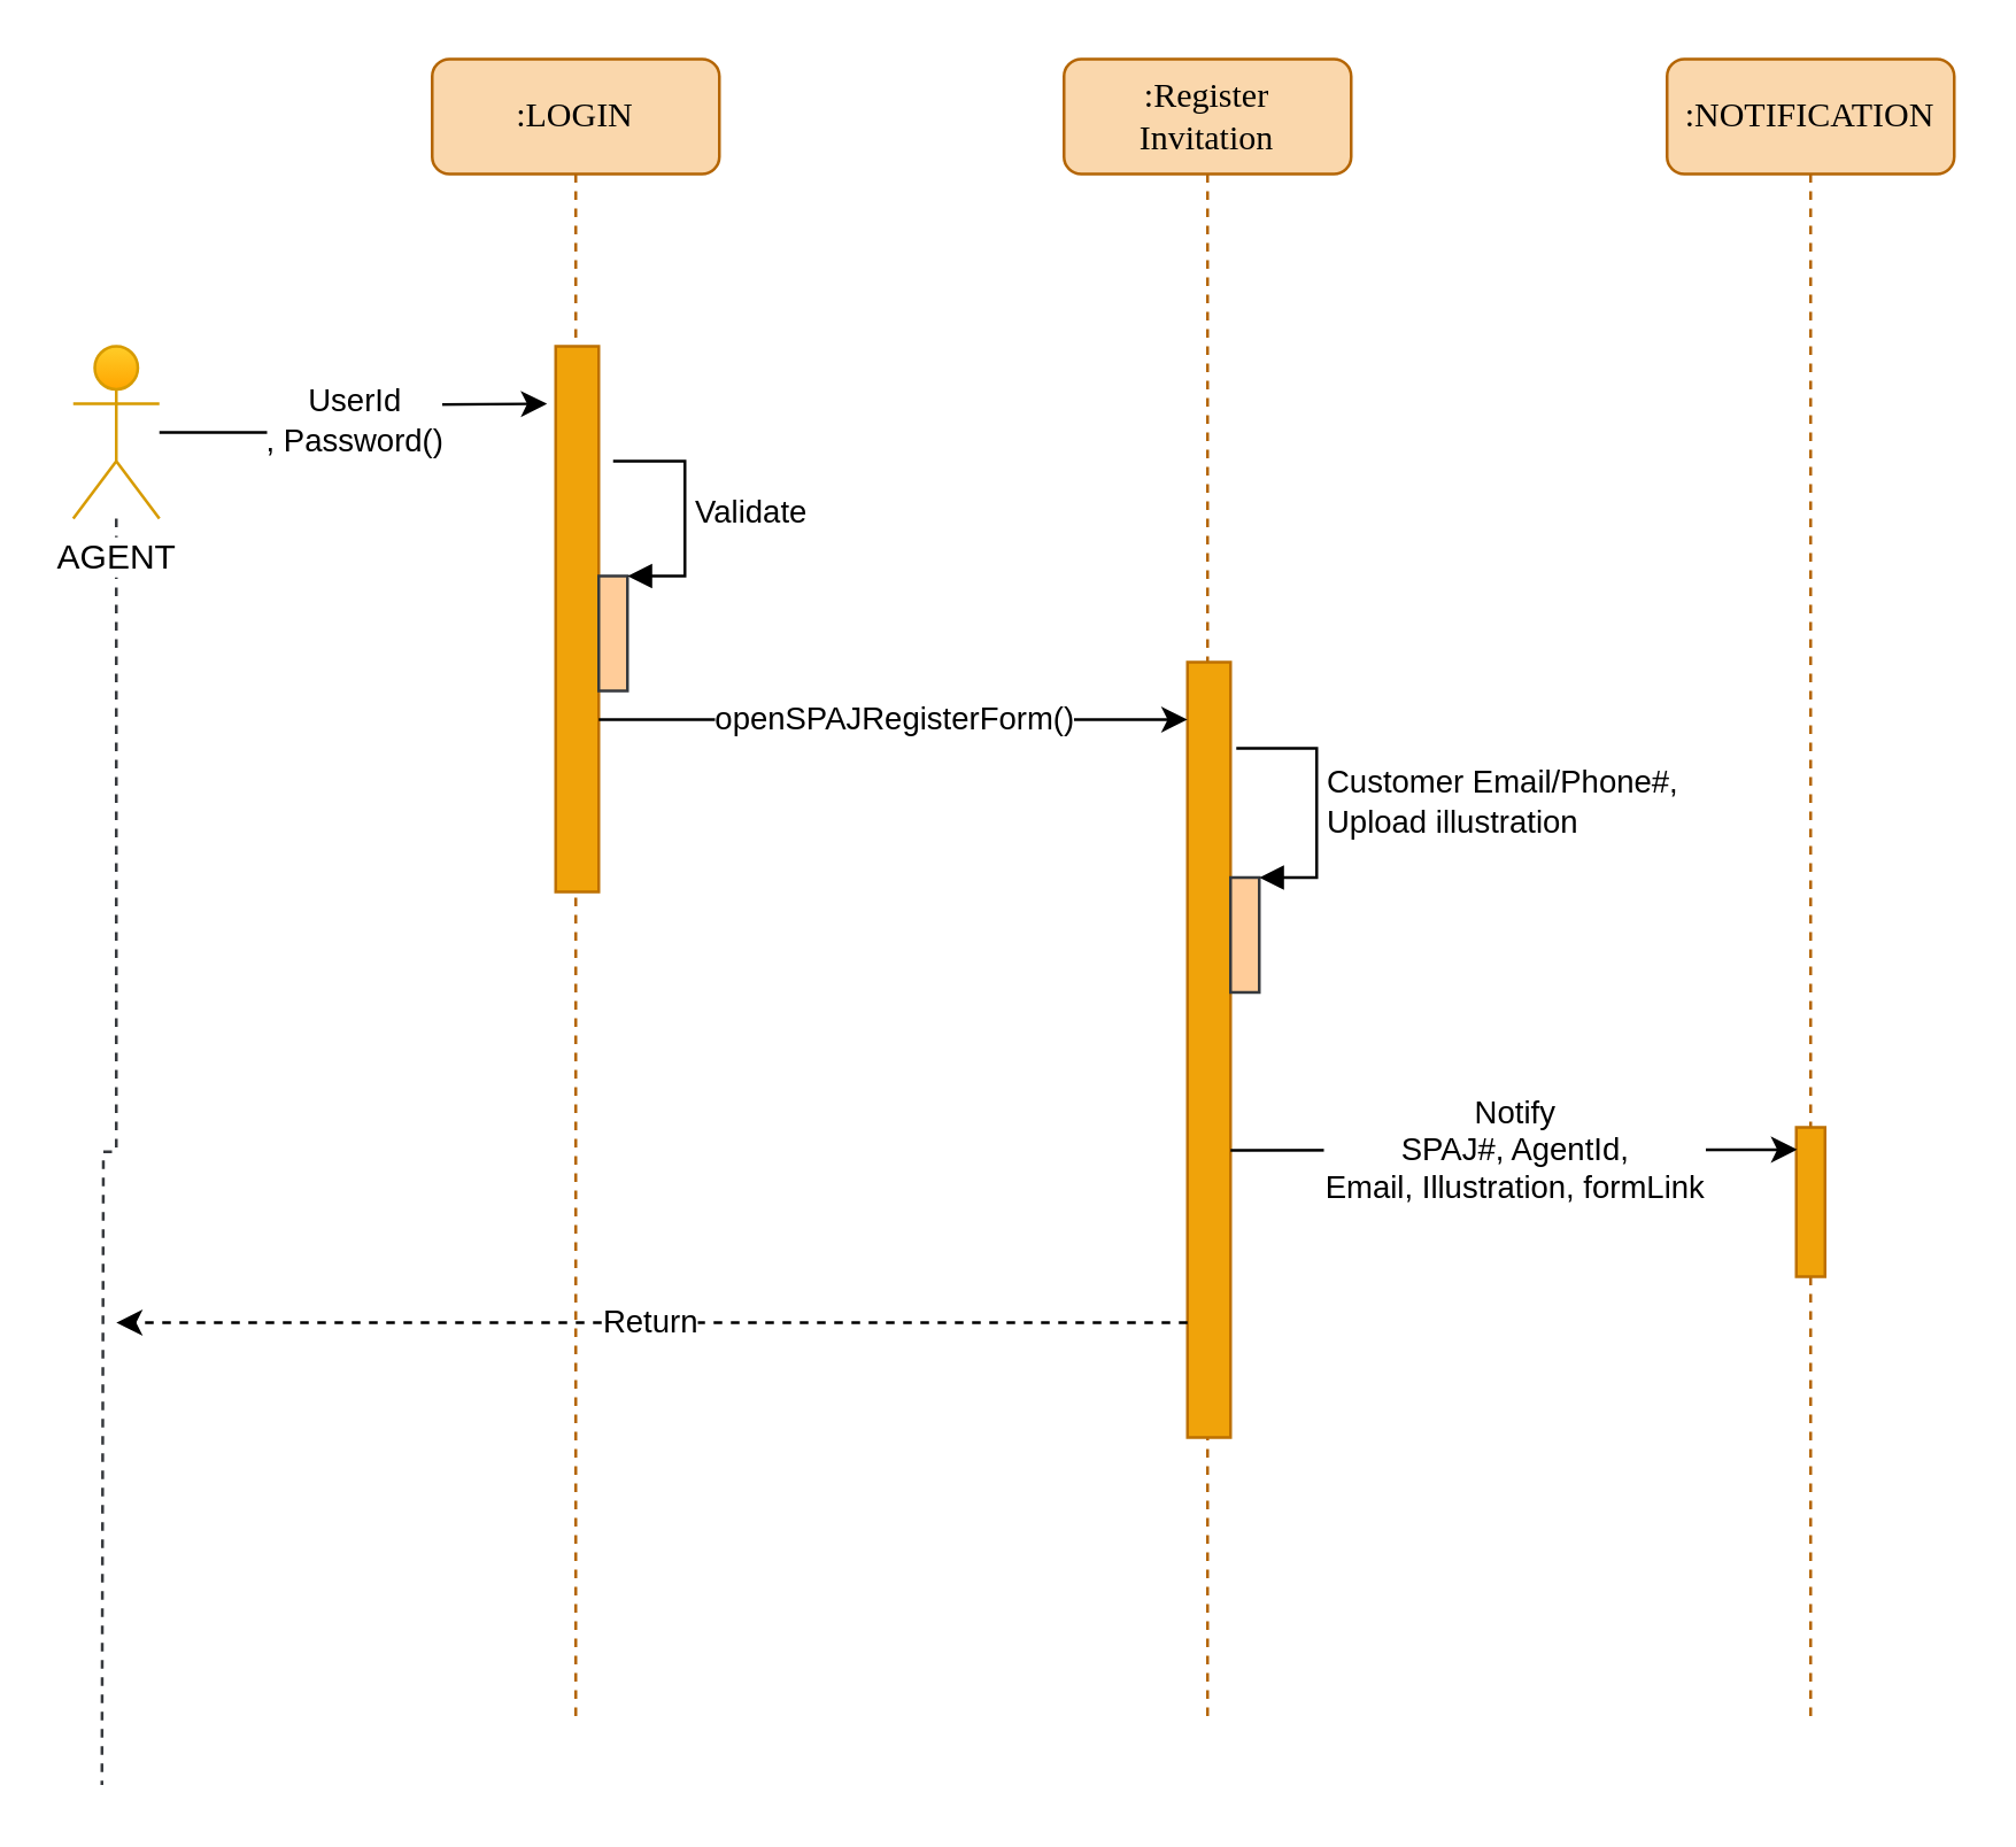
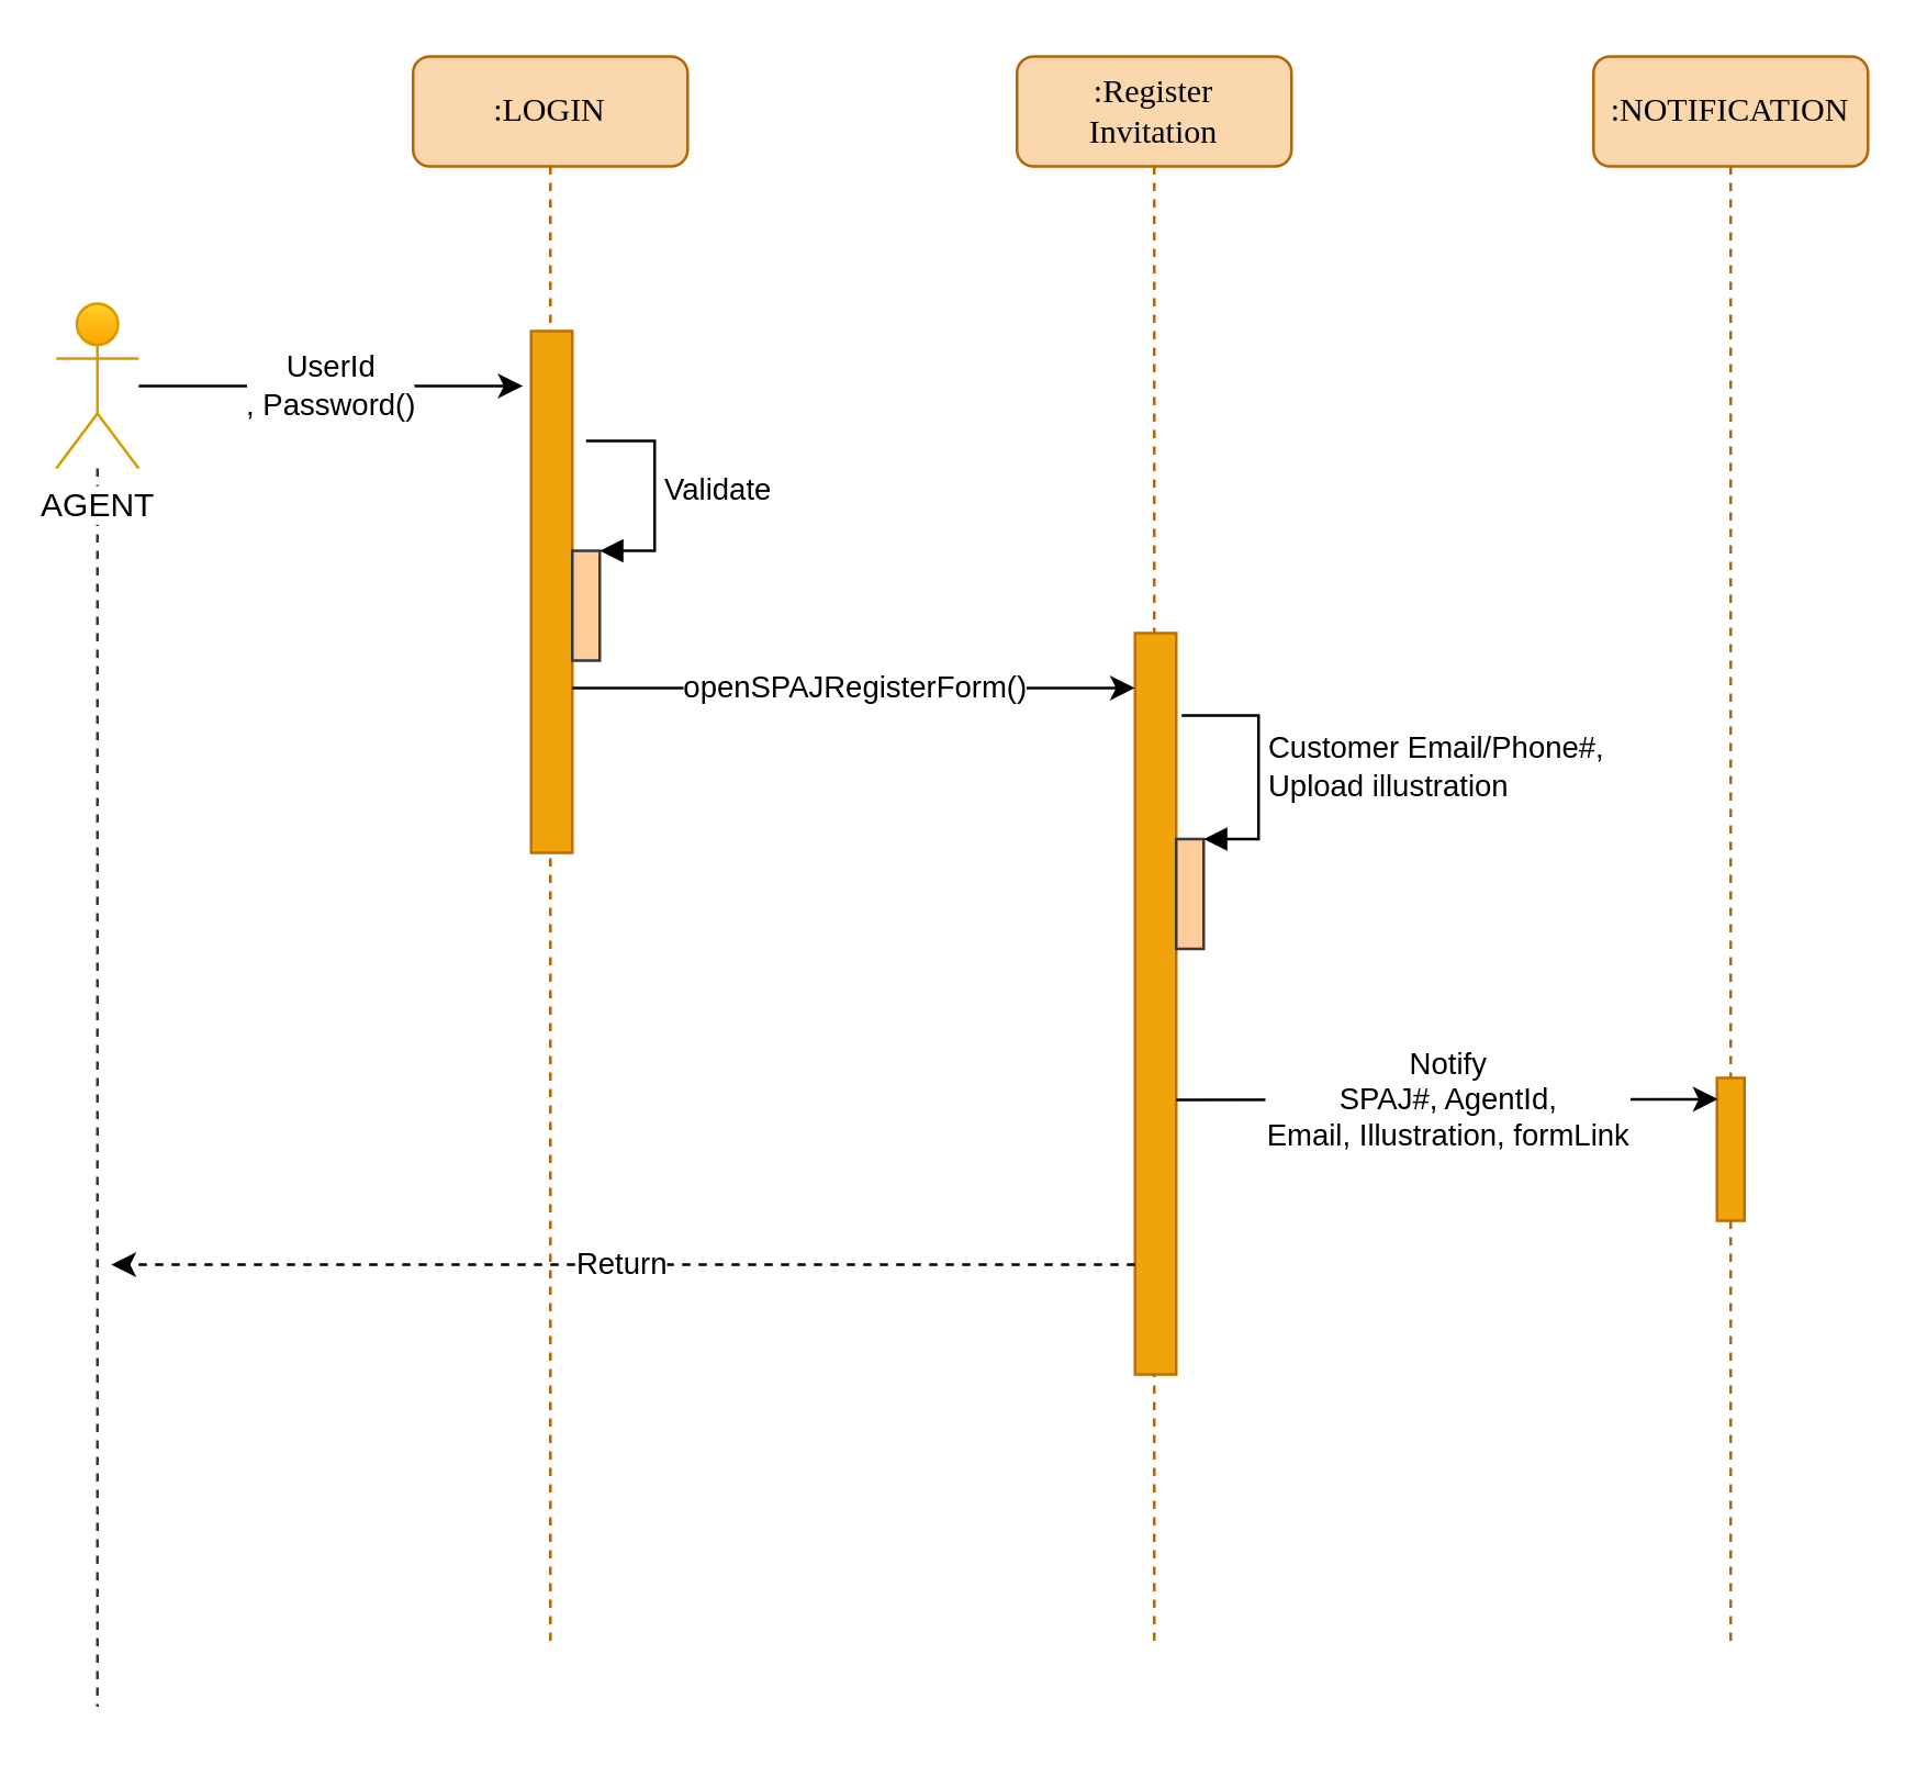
  <mxCell id="0" />
  <mxCell id="1" parent="0" />
  <mxCell id="2" value="&lt;div&gt;:Register&lt;/div&gt;&lt;div&gt;Invitation&lt;br&gt;&lt;/div&gt;" style="shape=umlLifeline;perimeter=lifelinePerimeter;whiteSpace=wrap;html=1;container=1;collapsible=0;recursiveResize=0;outlineConnect=0;rounded=1;shadow=0;comic=0;labelBackgroundColor=none;strokeWidth=1;fontFamily=Verdana;fontSize=12;align=center;fillColor=#fad7ac;strokeColor=#b46504;" parent="1" vertex="1"><mxGeometry x="370" y="20" width="100" height="580" as="geometry" /></mxCell>
  <mxCell id="3" value="" style="html=1;points=[];perimeter=orthogonalPerimeter;rounded=0;shadow=0;comic=0;labelBackgroundColor=none;strokeWidth=1;fontFamily=Verdana;fontSize=12;align=center;fillColor=#f0a30a;strokeColor=#BD7000;fontColor=#ffffff;" parent="2" vertex="1"><mxGeometry x="43" y="210" width="15" height="270" as="geometry" /></mxCell>
  <mxCell id="4" value="" style="html=1;points=[];perimeter=orthogonalPerimeter;fillColor=#ffcc99;strokeColor=#36393d;" parent="2" vertex="1"><mxGeometry x="58" y="285" width="10" height="40" as="geometry" /></mxCell>
  <mxCell id="5" value="&lt;div&gt;Customer Email/Phone#,&lt;/div&gt;&lt;div&gt;Upload illustration&lt;br&gt;&lt;/div&gt;" style="edgeStyle=orthogonalEdgeStyle;html=1;align=left;spacingLeft=2;endArrow=block;rounded=0;entryX=1;entryY=0;" parent="2" target="4" edge="1"><mxGeometry relative="1" as="geometry"><mxPoint x="60" y="240" as="sourcePoint" /><Array as="points"><mxPoint x="63" y="240" /><mxPoint x="88" y="240" /><mxPoint x="88" y="285" /></Array></mxGeometry></mxCell>
  <mxCell id="6" value=":NOTIFICATION" style="shape=umlLifeline;perimeter=lifelinePerimeter;whiteSpace=wrap;html=1;container=1;collapsible=0;recursiveResize=0;outlineConnect=0;rounded=1;shadow=0;comic=0;labelBackgroundColor=none;strokeWidth=1;fontFamily=Verdana;fontSize=12;align=center;fillColor=#fad7ac;strokeColor=#b46504;" parent="1" vertex="1"><mxGeometry x="580" y="20" width="100" height="580" as="geometry" /></mxCell>
  <mxCell id="7" value="" style="html=1;points=[];perimeter=orthogonalPerimeter;rounded=0;shadow=0;comic=0;labelBackgroundColor=none;strokeWidth=1;fontFamily=Verdana;fontSize=12;align=center;fillColor=#f0a30a;strokeColor=#BD7000;fontColor=#ffffff;" parent="6" vertex="1"><mxGeometry x="45" y="372" width="10" height="52" as="geometry" /></mxCell>
  <mxCell id="8" value=":LOGIN" style="shape=umlLifeline;perimeter=lifelinePerimeter;whiteSpace=wrap;html=1;container=1;collapsible=0;recursiveResize=0;outlineConnect=0;rounded=1;shadow=0;comic=0;labelBackgroundColor=none;strokeWidth=1;fontFamily=Verdana;fontSize=12;align=center;fillColor=#fad7ac;strokeColor=#b46504;" parent="1" vertex="1"><mxGeometry x="150" y="20" width="100" height="580" as="geometry" /></mxCell>
  <mxCell id="9" value="" style="html=1;points=[];perimeter=orthogonalPerimeter;rounded=0;shadow=0;comic=0;labelBackgroundColor=none;strokeWidth=1;fontFamily=Verdana;fontSize=12;align=center;fillColor=#f0a30a;strokeColor=#BD7000;fontColor=#ffffff;" parent="8" vertex="1"><mxGeometry x="43" y="100" width="15" height="190" as="geometry" /></mxCell>
  <mxCell id="10" value="" style="html=1;points=[];perimeter=orthogonalPerimeter;fillColor=#ffcc99;strokeColor=#36393d;" parent="8" vertex="1"><mxGeometry x="58" y="180" width="10" height="40" as="geometry" /></mxCell>
  <mxCell id="11" value="Validate" style="edgeStyle=orthogonalEdgeStyle;html=1;align=left;spacingLeft=2;endArrow=block;rounded=0;entryX=1;entryY=0;" parent="8" target="10" edge="1"><mxGeometry relative="1" as="geometry"><mxPoint x="63" y="140" as="sourcePoint" /><Array as="points"><mxPoint x="88" y="140" /></Array></mxGeometry></mxCell>
  <mxCell id="12" value="&lt;div&gt;UserId&lt;/div&gt;&lt;div&gt;, Password()&lt;/div&gt;" style="edgeStyle=orthogonalEdgeStyle;rounded=0;orthogonalLoop=1;jettySize=auto;html=1;" parent="1" source="14" edge="1"><mxGeometry relative="1" as="geometry"><mxPoint x="190" y="140" as="targetPoint" /></mxGeometry></mxCell>
  <mxCell id="13" style="edgeStyle=orthogonalEdgeStyle;rounded=0;orthogonalLoop=1;jettySize=auto;html=1;strokeColor=#36393d;endArrow=none;endFill=0;startArrow=none;startFill=0;dashed=1;fillColor=#ffcc99;" parent="1" source="14" edge="1"><mxGeometry relative="1" as="geometry"><mxPoint x="35" y="621" as="targetPoint" /></mxGeometry></mxCell>
- <mxCell id="14" value="AGENT" style="shape=umlActor;verticalLabelPosition=bottom;labelBackgroundColor=#ffffff;verticalAlign=top;html=1;outlineConnect=0;fillColor=#ffcd28;strokeColor=#d79b00;gradientColor=#ffa500;" parent="1" vertex="1"><mxGeometry x="25" y="120" width="30" height="60" as="geometry" /></mxCell>
+ <mxCell id="14" value="AGENT" style="shape=umlActor;verticalLabelPosition=bottom;labelBackgroundColor=#ffffff;verticalAlign=top;html=1;outlineConnect=0;fillColor=#ffcd28;strokeColor=#d79b00;gradientColor=#ffa500;" parent="1" vertex="1"><mxGeometry x="20" y="110" width="30" height="60" as="geometry" /></mxCell>
  <mxCell id="15" value="openSPAJRegisterForm()" style="edgeStyle=orthogonalEdgeStyle;rounded=0;orthogonalLoop=1;jettySize=auto;html=1;" parent="1" source="9" target="3" edge="1"><mxGeometry relative="1" as="geometry"><Array as="points"><mxPoint x="370" y="250" /><mxPoint x="370" y="250" /></Array></mxGeometry></mxCell>
  <mxCell id="16" value="&lt;div&gt;Notify&lt;/div&gt;&lt;div&gt;SPAJ#, AgentId, &lt;br&gt;&lt;/div&gt;&lt;div&gt;Email, Illustration, formLink&lt;br&gt;&lt;/div&gt;" style="edgeStyle=elbowEdgeStyle;rounded=0;orthogonalLoop=1;jettySize=auto;html=1;entryX=0.029;entryY=0.149;entryDx=0;entryDy=0;entryPerimeter=0;" parent="1" source="3" target="7" edge="1"><mxGeometry relative="1" as="geometry"><Array as="points"><mxPoint x="430" y="400" /><mxPoint x="450" y="400" /></Array></mxGeometry></mxCell>
  <mxCell id="17" value="Return" style="edgeStyle=elbowEdgeStyle;rounded=0;orthogonalLoop=1;jettySize=auto;html=1;dashed=1;" parent="1" source="3" edge="1"><mxGeometry relative="1" as="geometry"><Array as="points"><mxPoint x="400" y="460" /><mxPoint x="430" y="400" /><mxPoint x="450" y="400" /></Array><mxPoint x="428" y="400" as="sourcePoint" /><mxPoint x="40" y="460" as="targetPoint" /></mxGeometry></mxCell>
